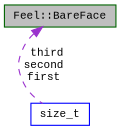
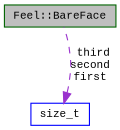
  digraph {
    fontname="Liberation Mono"
    node [fontname="Liberation Mono" fontsize=10 shape=record style=filled]
    n1 [color=darkgreen fillcolor=grey75 fontcolor=black height=0.2 label="Feel::BareFace" width=0.4]
    n2 [color=blue fillcolor=white height=0.2 label=size_t width=0.4]
-   n1 -> n2 [color=darkorchid3 dir=back fontname="Liberation Mono" fontsize=10 label=" third\nsecond\nfirst" labelfontname=Helvetica labelfontsize=10 style=dashed]
+   n2 -> n1 [color=darkorchid3 dir=back fontname="Liberation Mono" fontsize=10 label=" third\nsecond\nfirst" labelfontname=Helvetica labelfontsize=10 style=dashed]
  }
